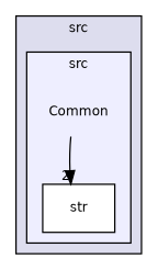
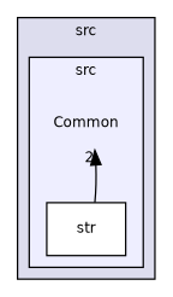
  digraph {
    compound=true
    node [fontname=Helvetica fontsize=10]
    n1 [label=Common shape=plaintext]
    n2 [color=black fillcolor=white label=str shape=box style=filled]
    subgraph cluster_1 {
      bgcolor="#ddddee"
      fontname=Helvetica
      fontsize=10
      label=src
      pencolor=black
      subgraph cluster_2 {
        bgcolor="#eeeeff"
        fontname=Helvetica
        fontsize=10
        pencolor=black
        n1
        n2
      }
    }
-   n1 -> n2 [headlabel=2 labeldistance=1.5 labelfontname=Helvetica labelfontsize=10]
+   n2 -> n1 [headlabel=2 labeldistance=1.5 labelfontname=Helvetica labelfontsize=10]
  }
